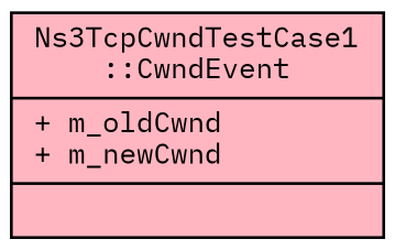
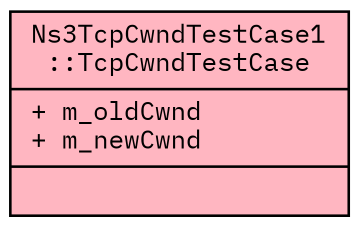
  digraph {
    fontname="IBM Plex Mono"
-   n1 [color=black fillcolor=lightpink fontcolor=black fontname="IBM Plex Mono" fontsize=10 height=0.2 label="{Ns3TcpCwndTestCase1\l::CwndEvent\n|+ m_oldCwnd\l+ m_newCwnd\l|}" shape=record style=filled width=0.4]
+   n1 [color=black fillcolor=lightpink fontcolor=black fontname="IBM Plex Mono" fontsize=10 height=0.2 label="{Ns3TcpCwndTestCase1\l::TcpCwndTestCase\n|+ m_oldCwnd\l+ m_newCwnd\l|}" shape=record style=filled width=0.4]
  }
